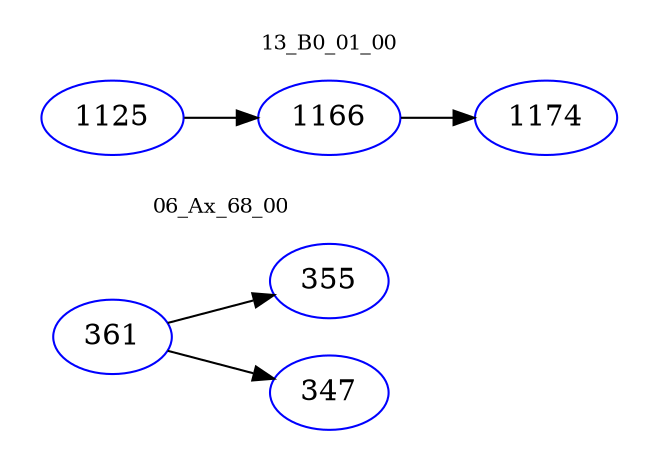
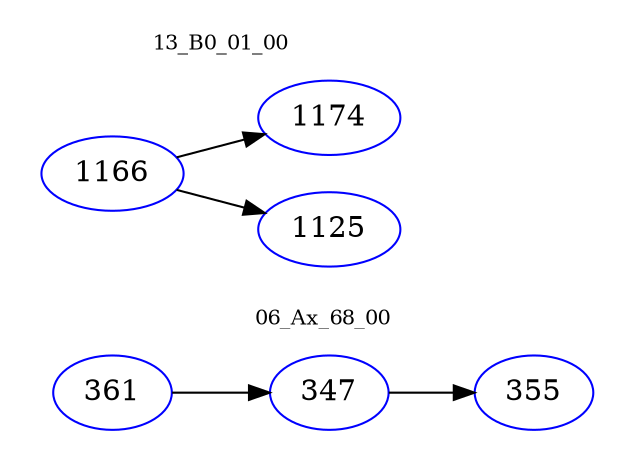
  digraph {
    rankdir=LR
    node [color=blue]
    edge [color=black]
    n1 [label=361]
    n2 [label=347]
    n3 [label=355]
    n4 [label=1166]
    n5 [label=1125]
    n6 [label=1174]
    subgraph cluster_1 {
      color=white
      fontsize=10
      label="06_Ax_68_00"
      n1
      n2
      n3
    }
    subgraph cluster_2 {
      color=white
      fontsize=10
      label="13_B0_01_00"
      n4
      n5
      n6
    }
    n1 -> n2
-   n1 -> n3
-   n5 -> n4
+   n2 -> n3
+   n4 -> n5
    n4 -> n6
  }
